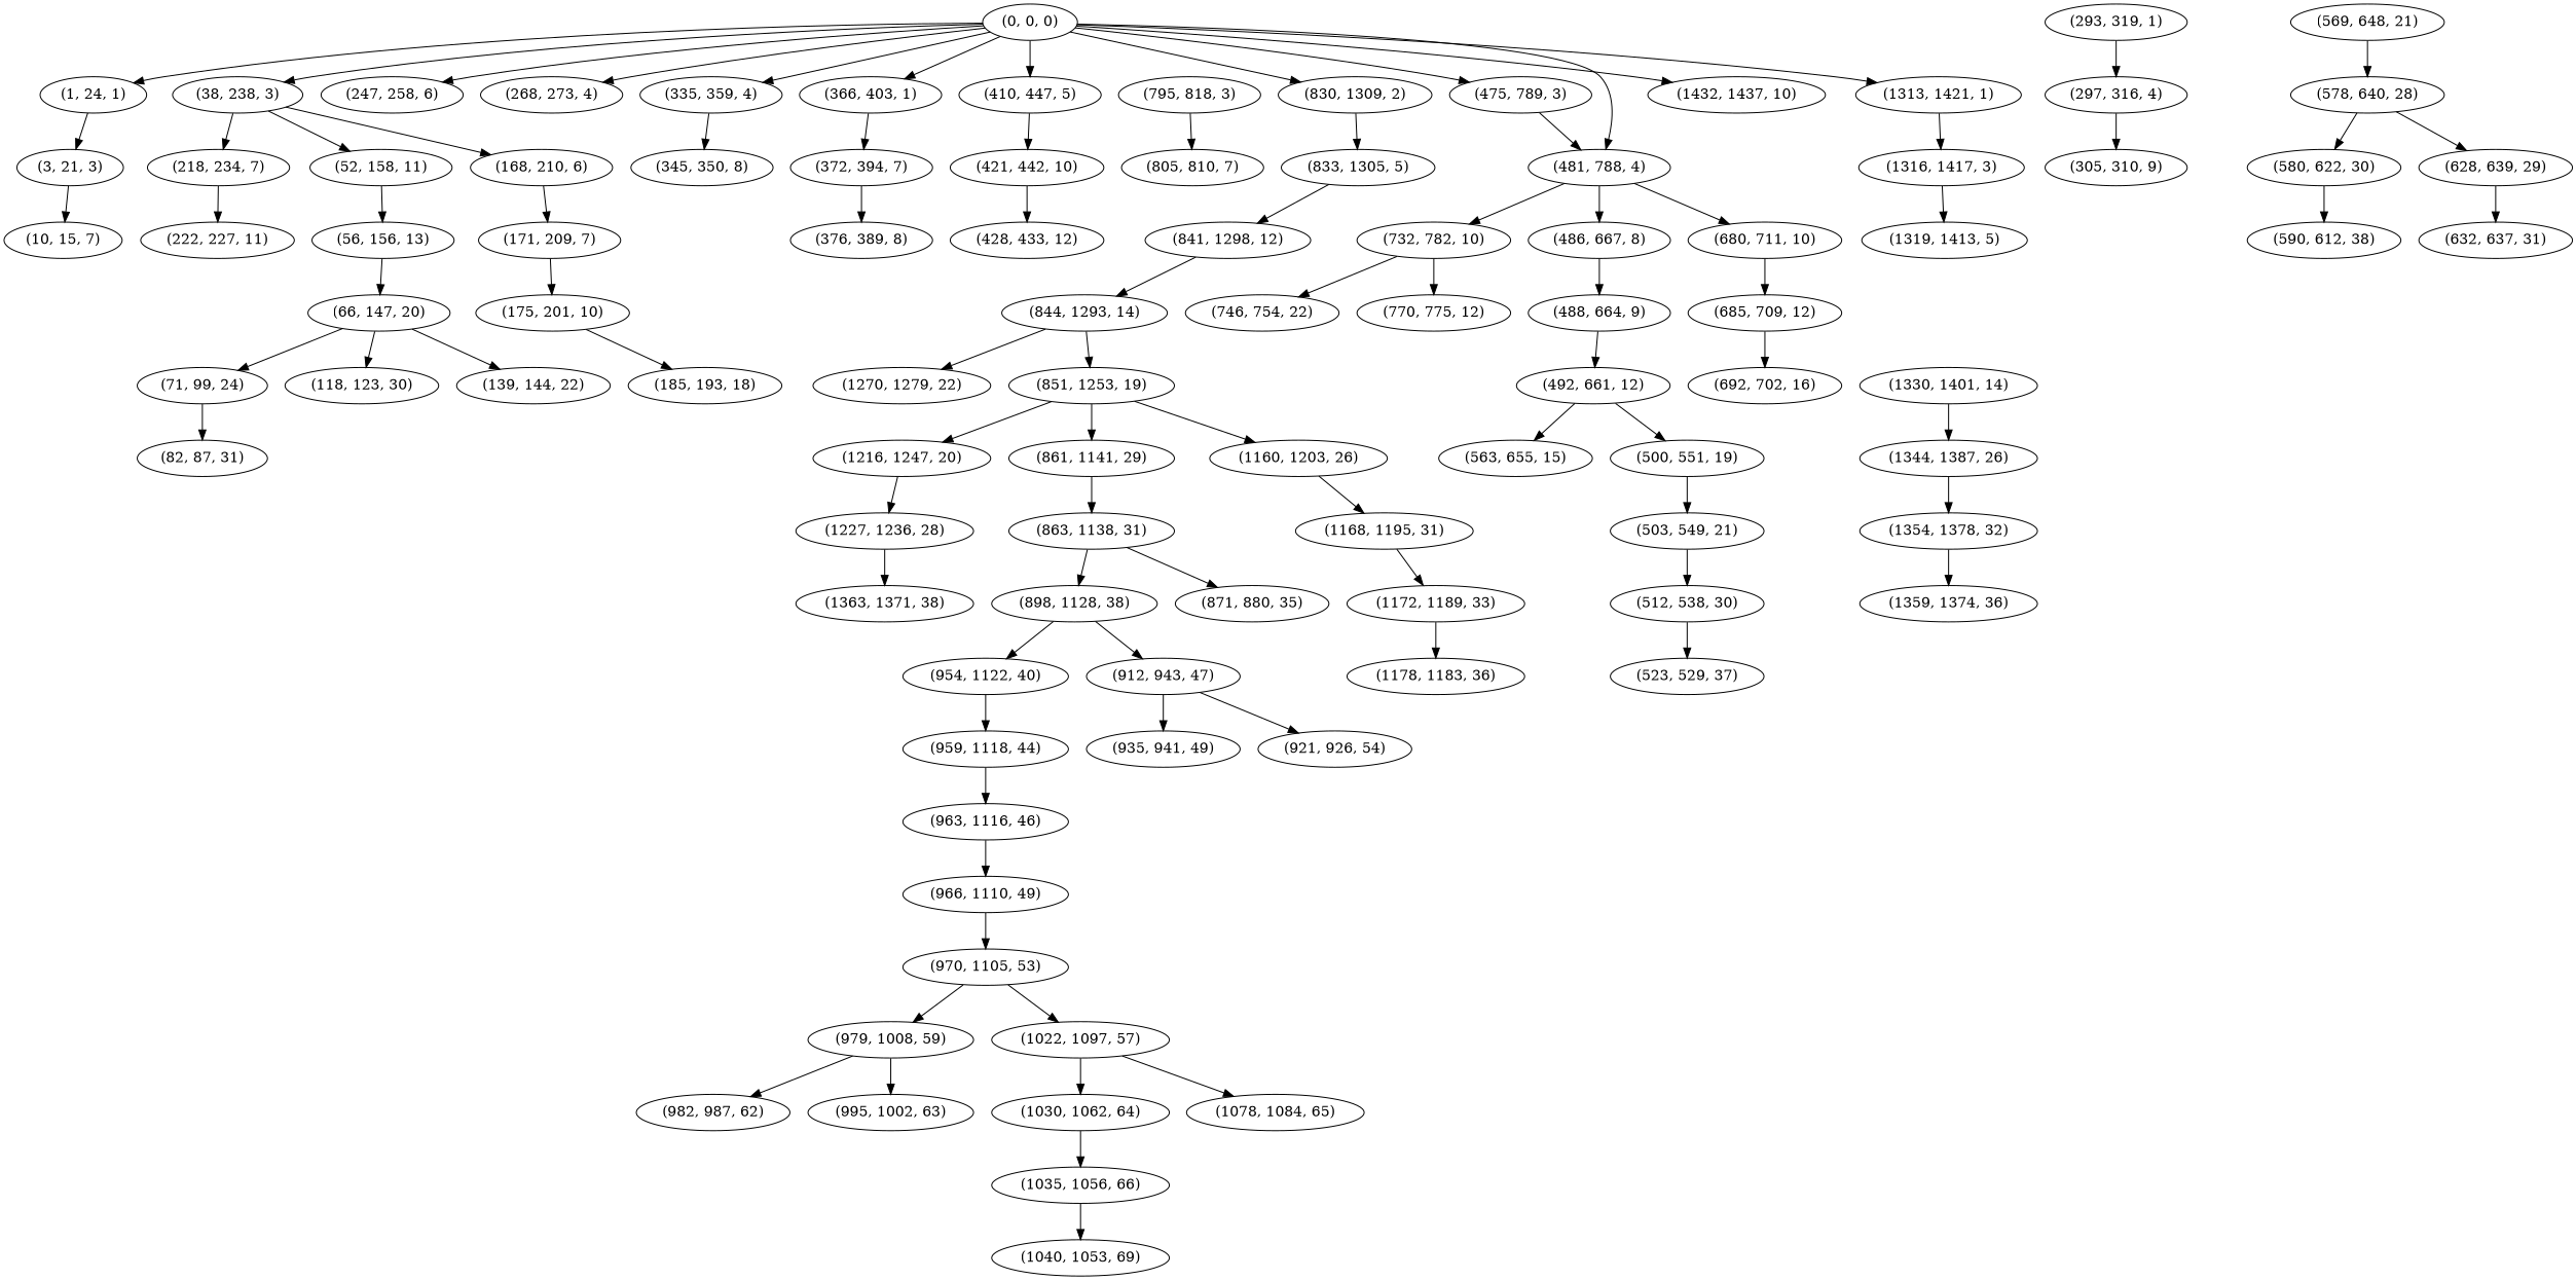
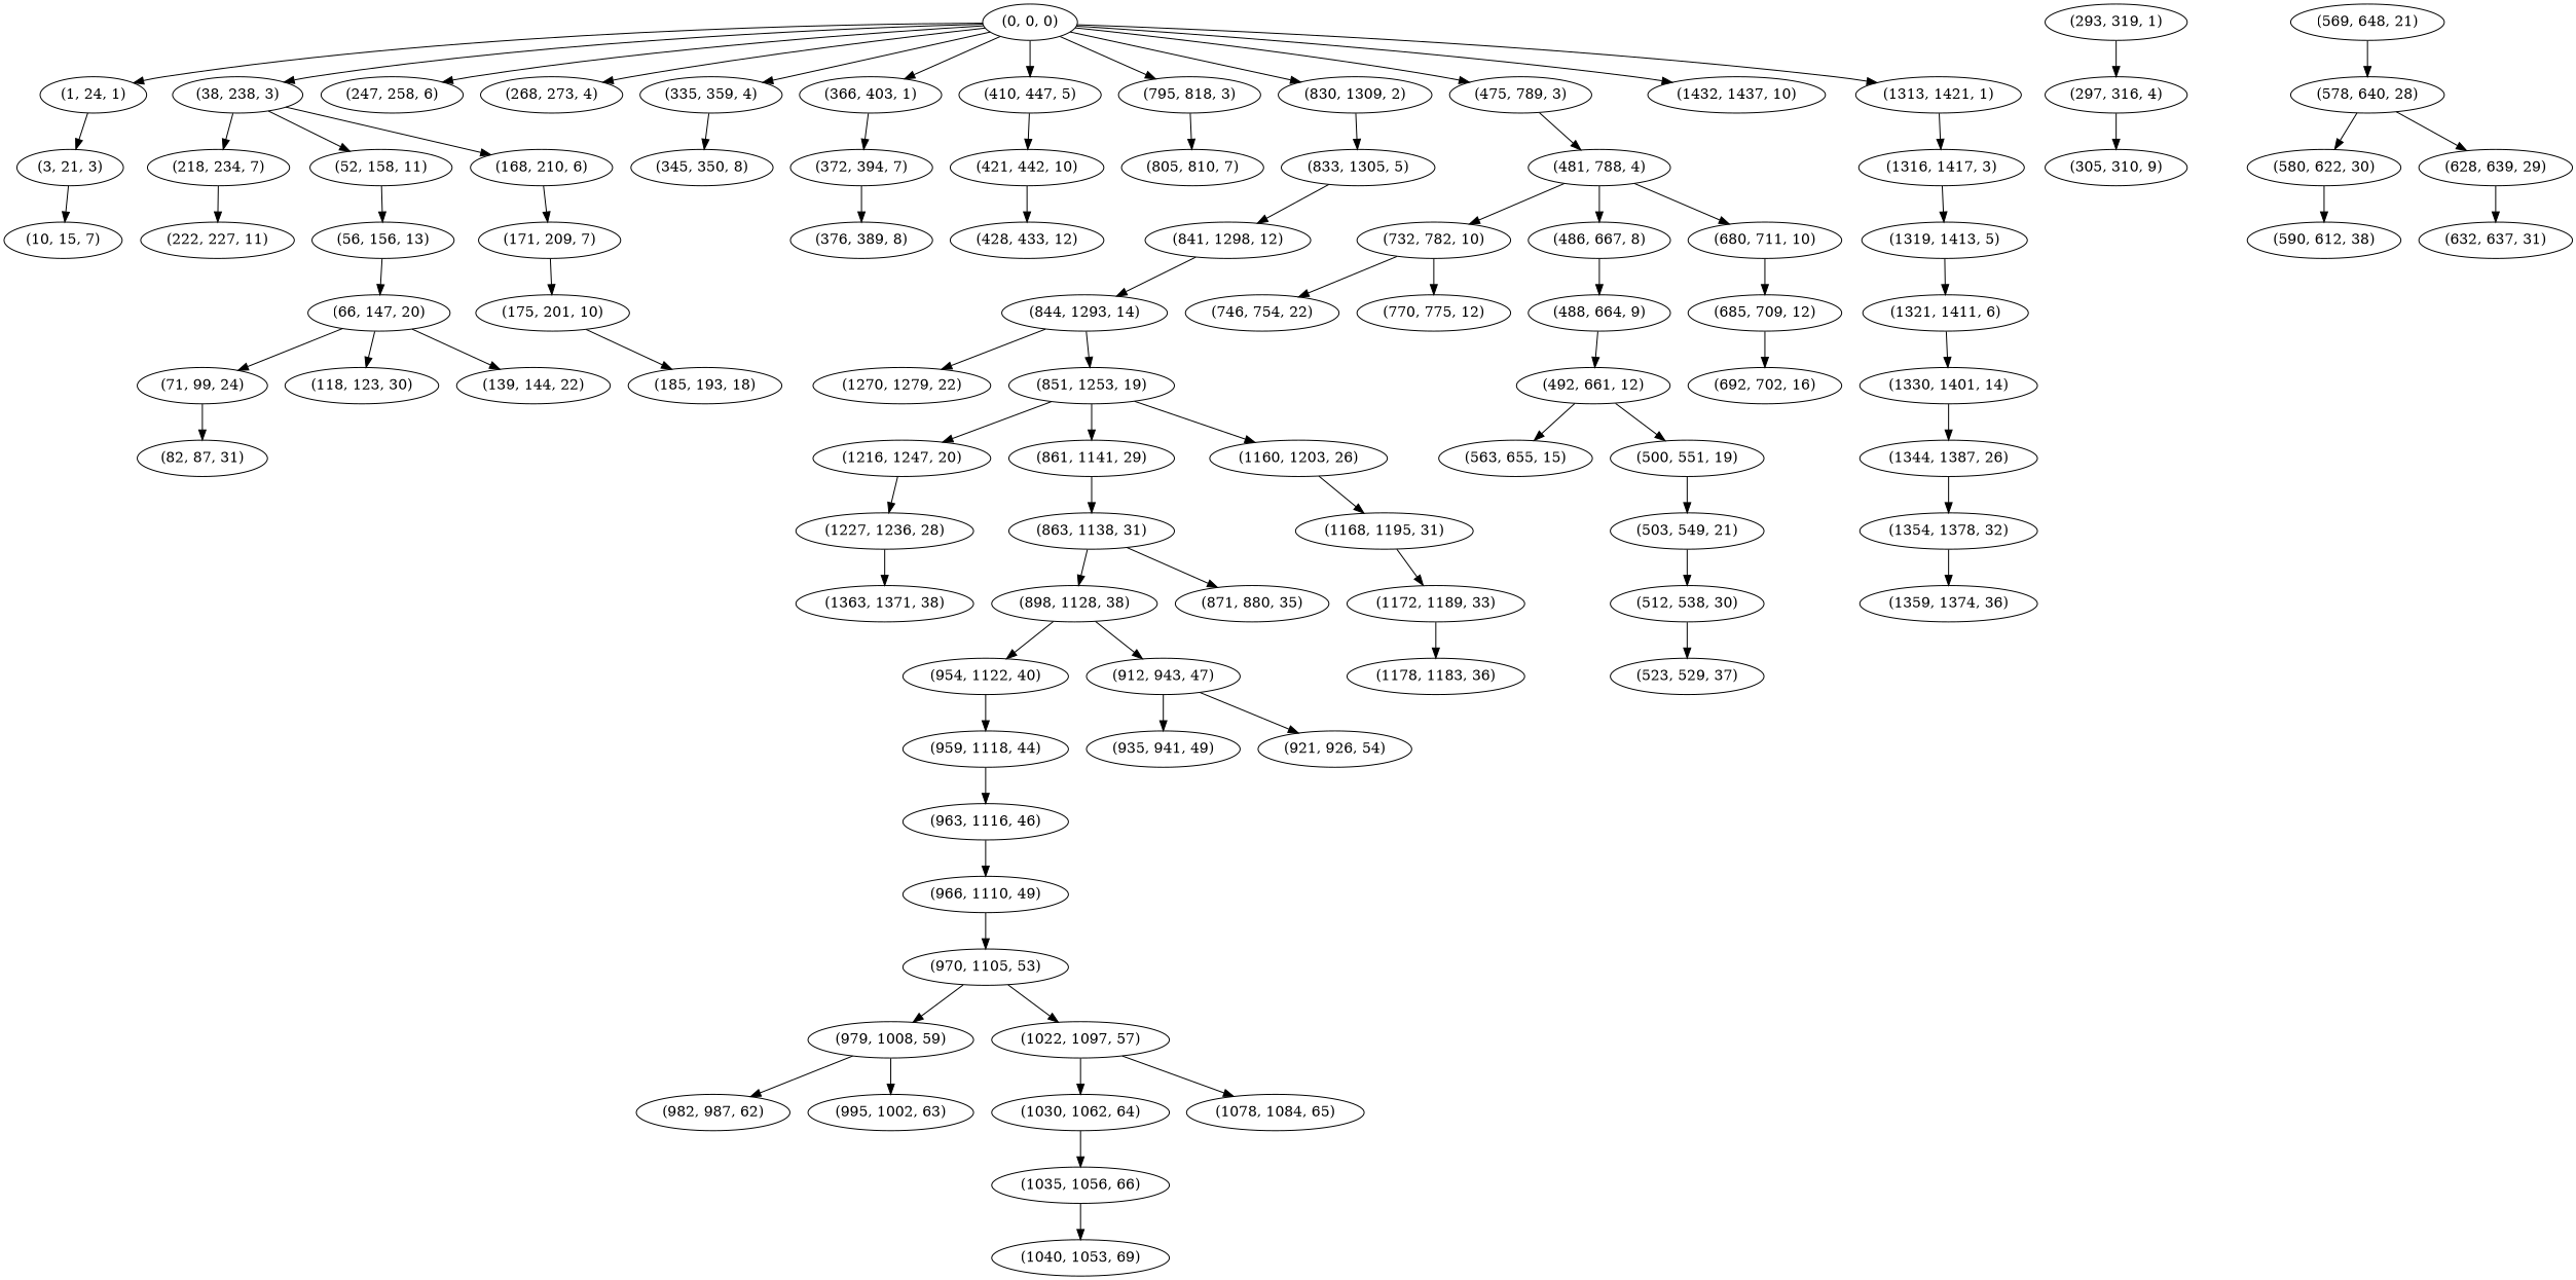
  digraph {
    "(0, 0, 0)"
    "(1, 24, 1)"
    "(38, 238, 3)"
    "(247, 258, 6)"
    "(268, 273, 4)"
    "(335, 359, 4)"
    "(366, 403, 1)"
    "(410, 447, 5)"
    "(475, 789, 3)"
    "(795, 818, 3)"
    "(830, 1309, 2)"
    "(1313, 1421, 1)"
    "(1432, 1437, 10)"
    "(3, 21, 3)"
    "(52, 158, 11)"
    "(168, 210, 6)"
    "(218, 234, 7)"
    "(293, 319, 1)"
    "(297, 316, 4)"
    "(345, 350, 8)"
    "(372, 394, 7)"
    "(421, 442, 10)"
    "(481, 788, 4)"
    "(805, 810, 7)"
    "(833, 1305, 5)"
    "(1316, 1417, 3)"
    "(10, 15, 7)"
    "(56, 156, 13)"
    "(171, 209, 7)"
    "(222, 227, 11)"
    "(66, 147, 20)"
    "(71, 99, 24)"
    "(118, 123, 30)"
    "(139, 144, 22)"
    "(82, 87, 31)"
    "(175, 201, 10)"
    "(185, 193, 18)"
    "(305, 310, 9)"
    "(376, 389, 8)"
    "(428, 433, 12)"
    "(486, 667, 8)"
    "(680, 711, 10)"
    "(732, 782, 10)"
    "(488, 664, 9)"
    "(685, 709, 12)"
    "(746, 754, 22)"
    "(770, 775, 12)"
    "(492, 661, 12)"
    "(500, 551, 19)"
    "(563, 655, 15)"
    "(503, 549, 21)"
    "(512, 538, 30)"
    "(523, 529, 37)"
    "(569, 648, 21)"
    "(578, 640, 28)"
    "(580, 622, 30)"
    "(628, 639, 29)"
    "(590, 612, 38)"
    "(632, 637, 31)"
    "(692, 702, 16)"
    "(841, 1298, 12)"
    "(844, 1293, 14)"
    "(851, 1253, 19)"
    "(1270, 1279, 22)"
    "(861, 1141, 29)"
    "(1160, 1203, 26)"
    "(1216, 1247, 20)"
    "(863, 1138, 31)"
    "(1168, 1195, 31)"
    "(1227, 1236, 28)"
    "(871, 880, 35)"
    "(898, 1128, 38)"
    "(912, 943, 47)"
    "(954, 1122, 40)"
    "(921, 926, 54)"
    "(935, 941, 49)"
    "(959, 1118, 44)"
    "(963, 1116, 46)"
    "(966, 1110, 49)"
    "(970, 1105, 53)"
    "(979, 1008, 59)"
    "(1022, 1097, 57)"
    "(982, 987, 62)"
    "(995, 1002, 63)"
    "(1030, 1062, 64)"
    "(1078, 1084, 65)"
    "(1035, 1056, 66)"
    "(1040, 1053, 69)"
    "(1172, 1189, 33)"
    "(1178, 1183, 36)"
    "(1363, 1371, 38)"
    "(1319, 1413, 5)"
+   "(1321, 1411, 6)"
    "(1330, 1401, 14)"
    "(1344, 1387, 26)"
    "(1354, 1378, 32)"
    "(1359, 1374, 36)"
    "(0, 0, 0)" -> "(1, 24, 1)"
    "(0, 0, 0)" -> "(38, 238, 3)"
    "(0, 0, 0)" -> "(247, 258, 6)"
    "(0, 0, 0)" -> "(268, 273, 4)"
    "(0, 0, 0)" -> "(335, 359, 4)"
    "(0, 0, 0)" -> "(366, 403, 1)"
    "(0, 0, 0)" -> "(410, 447, 5)"
    "(0, 0, 0)" -> "(475, 789, 3)"
-   "(0, 0, 0)" -> "(481, 788, 4)"
+   "(0, 0, 0)" -> "(795, 818, 3)"
    "(0, 0, 0)" -> "(830, 1309, 2)"
    "(0, 0, 0)" -> "(1313, 1421, 1)"
    "(0, 0, 0)" -> "(1432, 1437, 10)"
    "(1, 24, 1)" -> "(3, 21, 3)"
    "(38, 238, 3)" -> "(52, 158, 11)"
    "(38, 238, 3)" -> "(168, 210, 6)"
    "(38, 238, 3)" -> "(218, 234, 7)"
    "(335, 359, 4)" -> "(345, 350, 8)"
    "(366, 403, 1)" -> "(372, 394, 7)"
    "(410, 447, 5)" -> "(421, 442, 10)"
    "(475, 789, 3)" -> "(481, 788, 4)"
    "(795, 818, 3)" -> "(805, 810, 7)"
    "(830, 1309, 2)" -> "(833, 1305, 5)"
    "(1313, 1421, 1)" -> "(1316, 1417, 3)"
    "(3, 21, 3)" -> "(10, 15, 7)"
    "(52, 158, 11)" -> "(56, 156, 13)"
    "(168, 210, 6)" -> "(171, 209, 7)"
    "(218, 234, 7)" -> "(222, 227, 11)"
    "(293, 319, 1)" -> "(297, 316, 4)"
    "(297, 316, 4)" -> "(305, 310, 9)"
    "(372, 394, 7)" -> "(376, 389, 8)"
    "(421, 442, 10)" -> "(428, 433, 12)"
    "(481, 788, 4)" -> "(486, 667, 8)"
    "(481, 788, 4)" -> "(680, 711, 10)"
    "(481, 788, 4)" -> "(732, 782, 10)"
    "(833, 1305, 5)" -> "(841, 1298, 12)"
    "(1316, 1417, 3)" -> "(1319, 1413, 5)"
    "(56, 156, 13)" -> "(66, 147, 20)"
    "(171, 209, 7)" -> "(175, 201, 10)"
    "(66, 147, 20)" -> "(71, 99, 24)"
    "(66, 147, 20)" -> "(118, 123, 30)"
    "(66, 147, 20)" -> "(139, 144, 22)"
    "(71, 99, 24)" -> "(82, 87, 31)"
    "(175, 201, 10)" -> "(185, 193, 18)"
    "(486, 667, 8)" -> "(488, 664, 9)"
    "(680, 711, 10)" -> "(685, 709, 12)"
    "(732, 782, 10)" -> "(746, 754, 22)"
    "(732, 782, 10)" -> "(770, 775, 12)"
    "(488, 664, 9)" -> "(492, 661, 12)"
    "(685, 709, 12)" -> "(692, 702, 16)"
    "(492, 661, 12)" -> "(500, 551, 19)"
    "(492, 661, 12)" -> "(563, 655, 15)"
    "(500, 551, 19)" -> "(503, 549, 21)"
    "(503, 549, 21)" -> "(512, 538, 30)"
    "(512, 538, 30)" -> "(523, 529, 37)"
    "(569, 648, 21)" -> "(578, 640, 28)"
    "(578, 640, 28)" -> "(580, 622, 30)"
    "(578, 640, 28)" -> "(628, 639, 29)"
    "(580, 622, 30)" -> "(590, 612, 38)"
    "(628, 639, 29)" -> "(632, 637, 31)"
    "(841, 1298, 12)" -> "(844, 1293, 14)"
    "(844, 1293, 14)" -> "(851, 1253, 19)"
    "(844, 1293, 14)" -> "(1270, 1279, 22)"
    "(851, 1253, 19)" -> "(861, 1141, 29)"
    "(851, 1253, 19)" -> "(1160, 1203, 26)"
    "(851, 1253, 19)" -> "(1216, 1247, 20)"
    "(861, 1141, 29)" -> "(863, 1138, 31)"
    "(1160, 1203, 26)" -> "(1168, 1195, 31)"
    "(1216, 1247, 20)" -> "(1227, 1236, 28)"
    "(863, 1138, 31)" -> "(871, 880, 35)"
    "(863, 1138, 31)" -> "(898, 1128, 38)"
    "(1168, 1195, 31)" -> "(1172, 1189, 33)"
    "(1227, 1236, 28)" -> "(1363, 1371, 38)"
    "(898, 1128, 38)" -> "(912, 943, 47)"
    "(898, 1128, 38)" -> "(954, 1122, 40)"
    "(912, 943, 47)" -> "(921, 926, 54)"
    "(912, 943, 47)" -> "(935, 941, 49)"
    "(954, 1122, 40)" -> "(959, 1118, 44)"
    "(959, 1118, 44)" -> "(963, 1116, 46)"
    "(963, 1116, 46)" -> "(966, 1110, 49)"
    "(966, 1110, 49)" -> "(970, 1105, 53)"
    "(970, 1105, 53)" -> "(979, 1008, 59)"
    "(970, 1105, 53)" -> "(1022, 1097, 57)"
    "(979, 1008, 59)" -> "(982, 987, 62)"
    "(979, 1008, 59)" -> "(995, 1002, 63)"
    "(1022, 1097, 57)" -> "(1030, 1062, 64)"
    "(1022, 1097, 57)" -> "(1078, 1084, 65)"
    "(1030, 1062, 64)" -> "(1035, 1056, 66)"
    "(1035, 1056, 66)" -> "(1040, 1053, 69)"
    "(1172, 1189, 33)" -> "(1178, 1183, 36)"
+   "(1319, 1413, 5)" -> "(1321, 1411, 6)"
+   "(1321, 1411, 6)" -> "(1330, 1401, 14)"
    "(1330, 1401, 14)" -> "(1344, 1387, 26)"
    "(1344, 1387, 26)" -> "(1354, 1378, 32)"
    "(1354, 1378, 32)" -> "(1359, 1374, 36)"
  }
